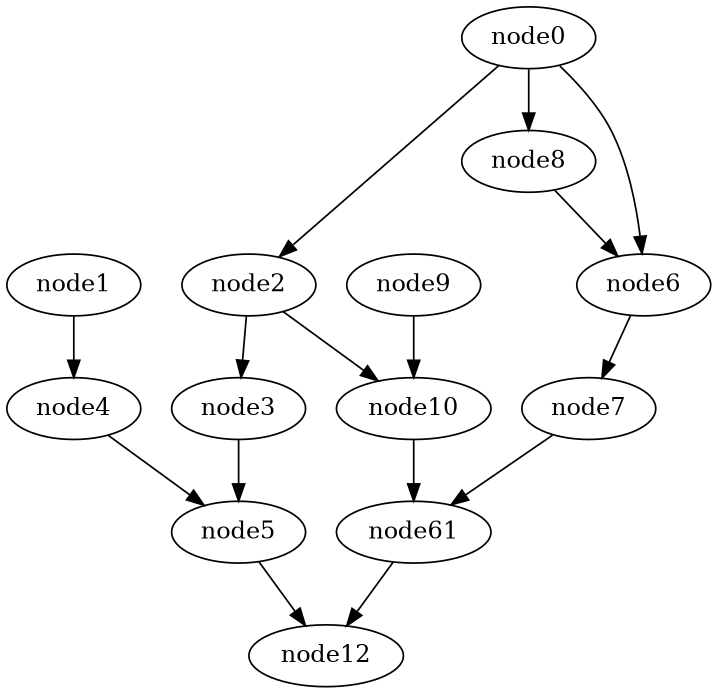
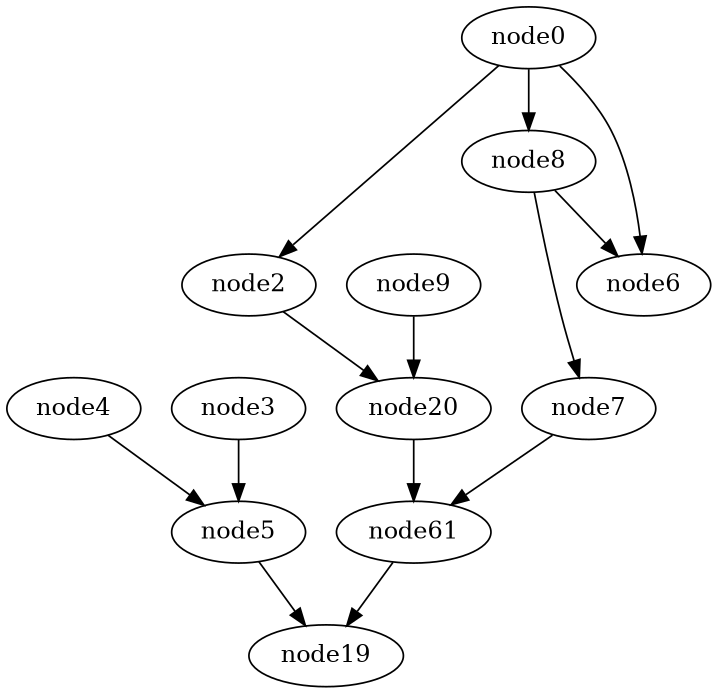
  digraph {
    n1 [label=node61]
-   node12
-   node10
+   node12 [label=node19]
+   node10 [label=node20]
    node9
    node8
    node6
    node7
    node5
    node4
    node3
    node2
-   node1
    node0
    n1 -> node12
    node10 -> n1
    node9 -> node10
    node8 -> node6
-   node6 -> node7
+   node8 -> node7
    node7 -> n1
    node5 -> node12
    node4 -> node5
    node3 -> node5
    node2 -> node10
-   node2 -> node3
-   node1 -> node4
    node0 -> node8
    node0 -> node6
    node0 -> node2
  }
